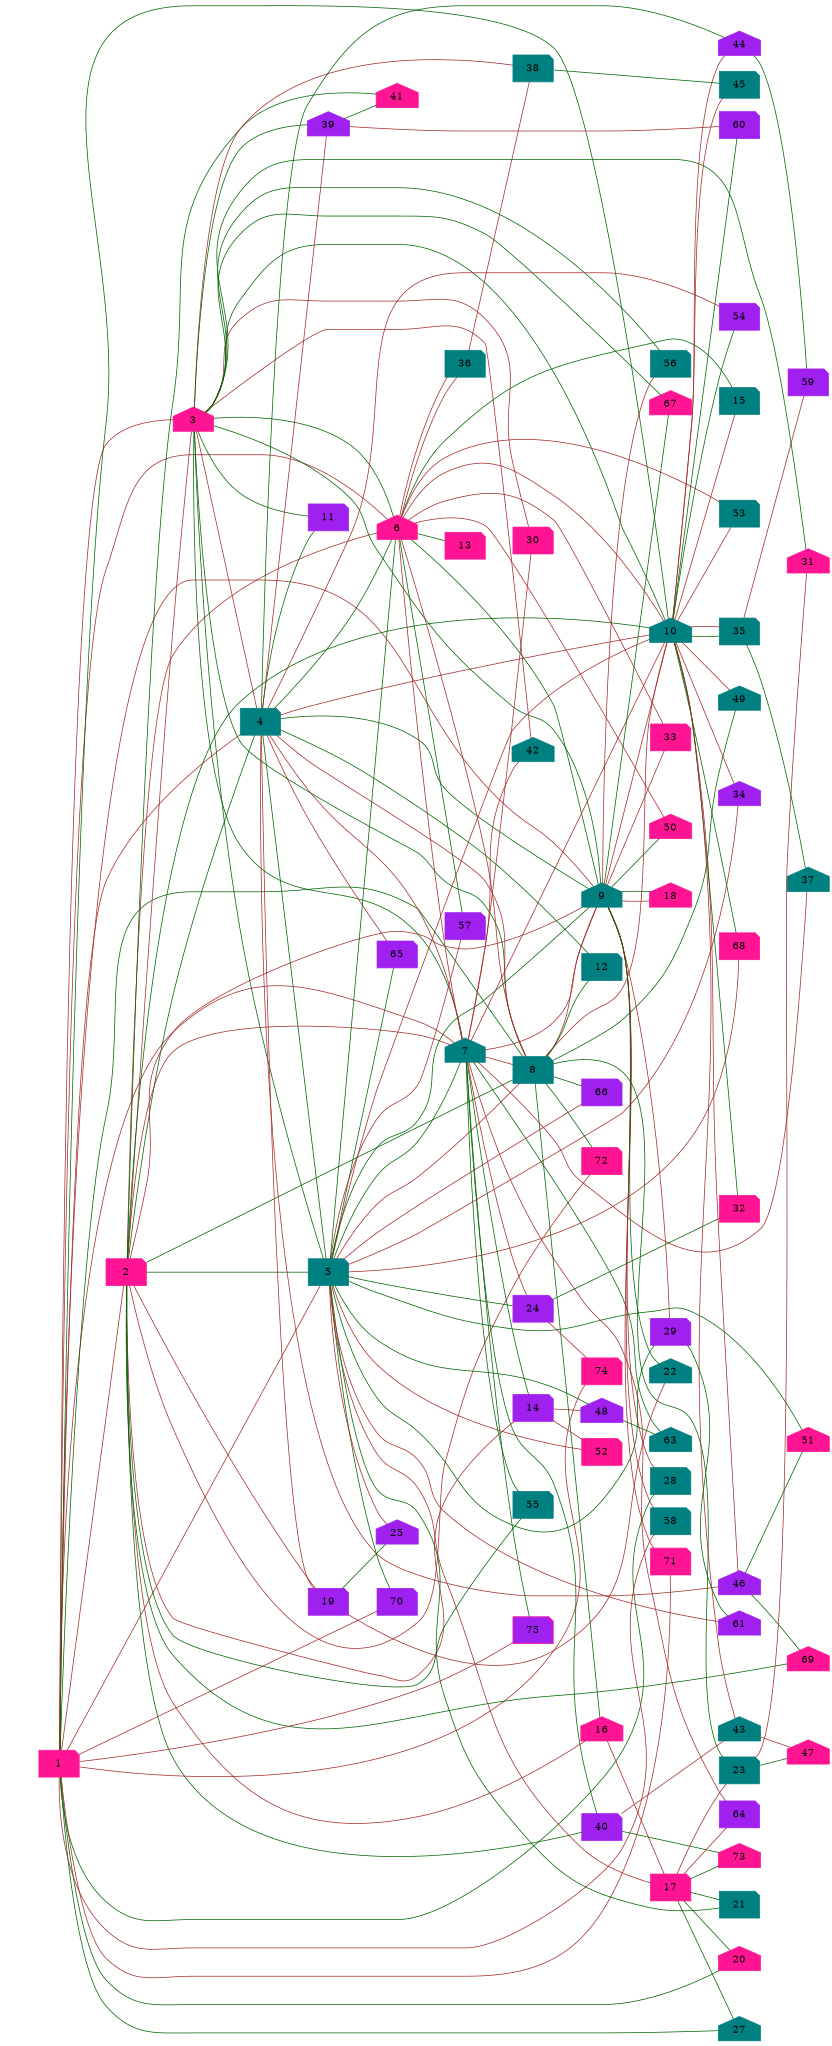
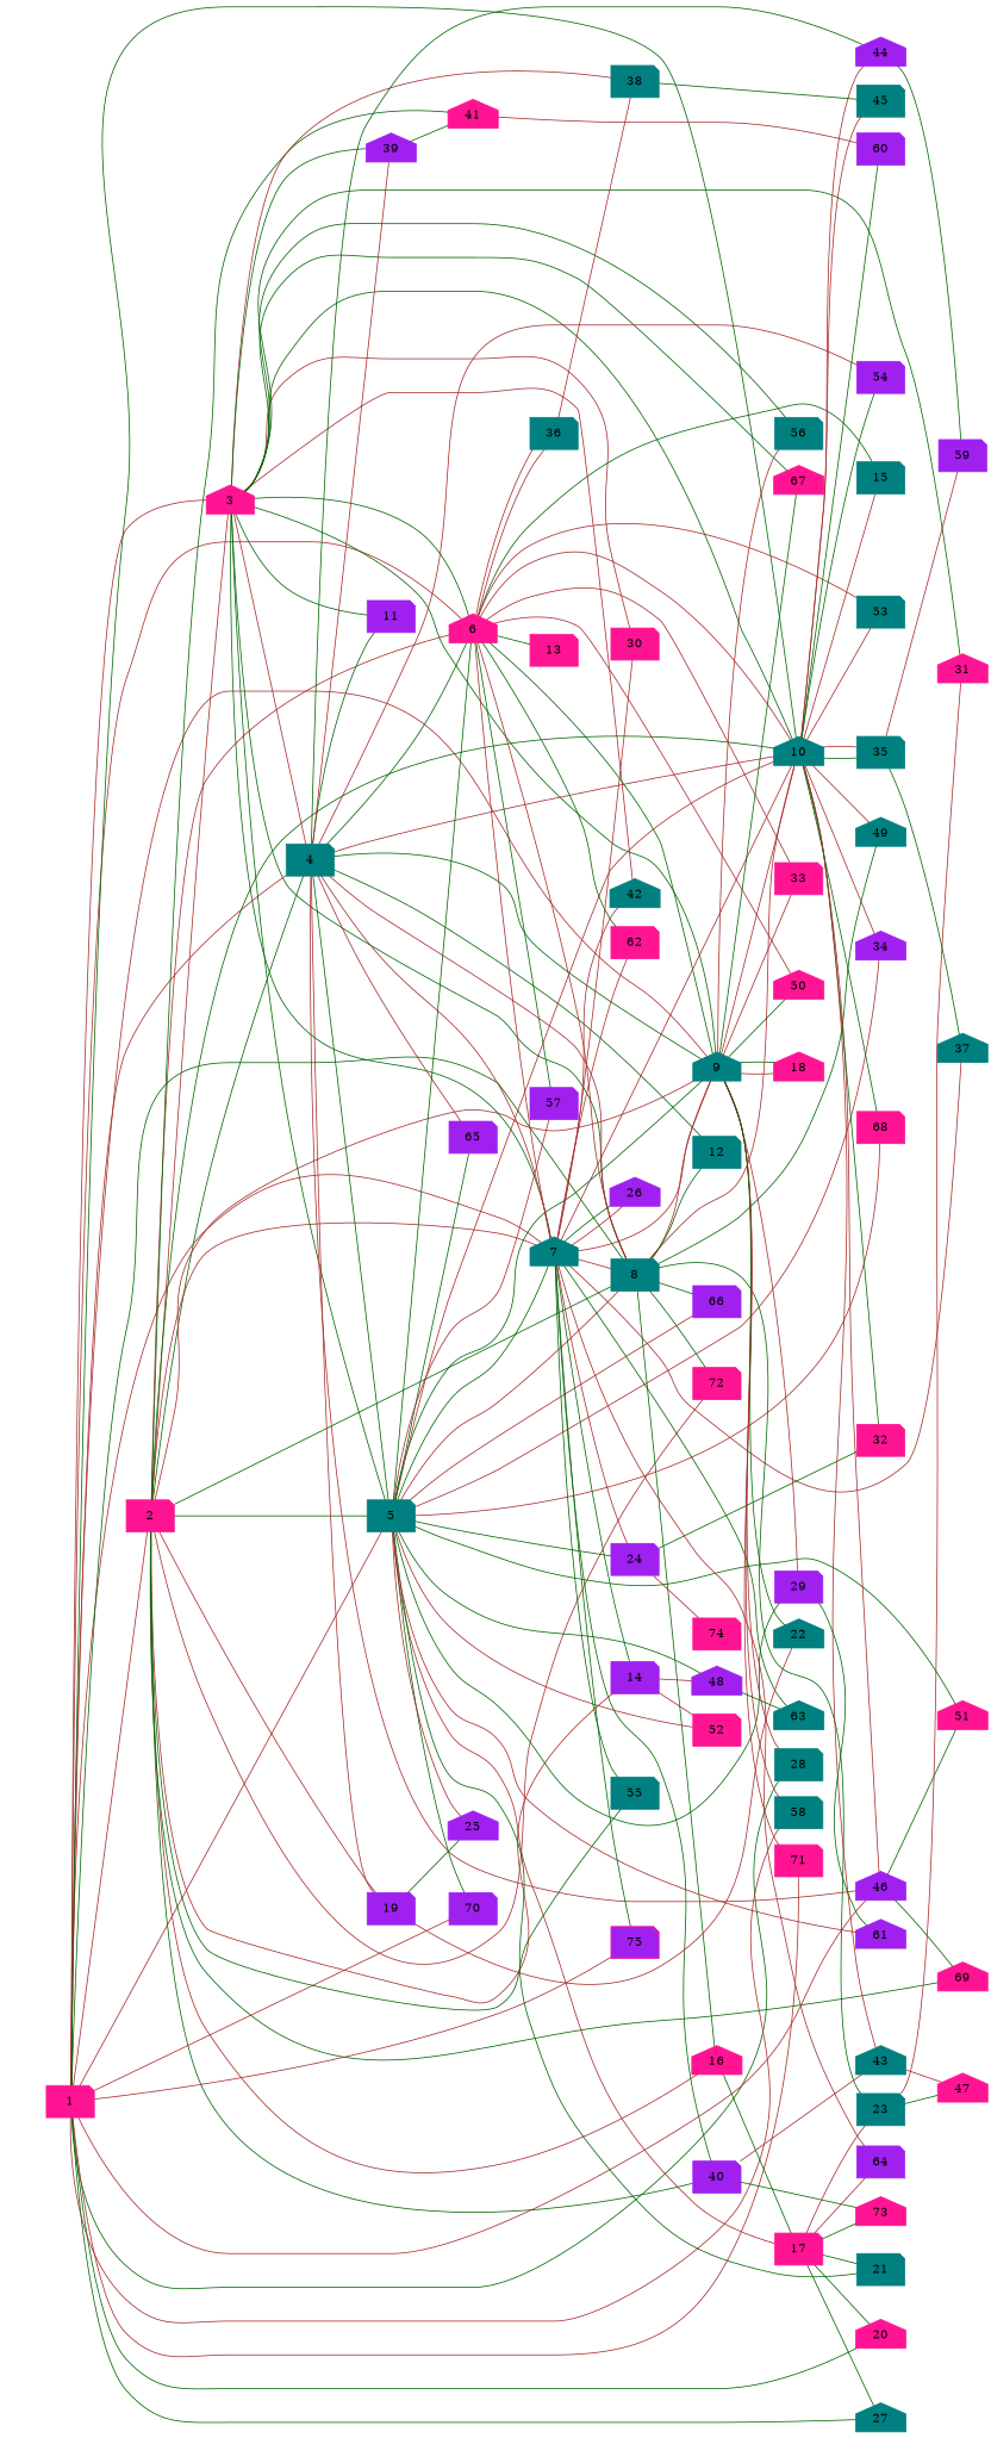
  graph {
    rankdir=LR
    node [color=deeppink shape=note style=filled]
    edge [color=brown]
    1
    2
    3 [shape=house]
    4 [color=teal]
    5 [color=teal]
    6 [shape=house]
    7 [color=teal shape=house]
    8 [color=teal]
    9 [color=teal shape=house]
    10 [color=teal shape=house]
    20 [shape=house]
    27 [color=teal shape=house]
    28 [color=teal]
    58 [color=teal]
    70 [color=purple]
    71
    74
    75 [fillcolor=purple]
    14 [color=purple]
    16 [shape=house]
    19 [color=purple]
    40 [color=purple]
    41 [shape=house]
    55 [color=teal]
    69 [shape=house]
    72
    11 [color=purple]
    30
    31 [shape=house]
    38 [color=teal]
    39 [color=purple shape=house]
    42 [color=teal shape=house]
    56 [color=teal]
    67 [shape=house]
    12 [color=teal]
    44 [color=purple shape=house]
    46 [color=purple shape=house]
    54 [color=purple]
    65 [color=purple]
    17
    21 [color=teal]
    24 [color=purple]
    25 [color=purple shape=house]
    29 [color=purple]
    34 [color=purple shape=house]
    48 [color=purple shape=house]
    51 [shape=house]
    52
    57 [color=purple]
    61 [color=purple shape=house]
    66 [color=purple]
    68
    13
    15 [color=teal]
    33
    36 [color=teal]
    50 [shape=house]
    53 [color=teal]
+   62
+   26 [color=purple shape=house]
    37 [color=teal shape=house]
    63 [color=teal shape=house]
    64 [color=purple]
    23 [color=teal]
    49 [color=teal shape=house]
    18 [shape=house]
    22 [color=teal shape=house]
    32
    35 [color=teal]
    43 [color=teal shape=house]
    45 [color=teal]
    60 [color=purple]
    73 [shape=house]
    59 [color=purple]
    47 [shape=house]
    1 -- 2
    1 -- 3
    1 -- 4
    1 -- 5
    1 -- 6
    1 -- 7
    1 -- 8 [color=darkgreen]
    1 -- 9
    1 -- 10 [color=darkgreen]
    1 -- 20 [color=darkgreen]
    1 -- 27 [color=darkgreen]
    1 -- 28 [color=darkgreen]
    1 -- 58
    1 -- 70
    1 -- 71
-   1 -- 74
+   1 -- 46
    1 -- 75
    2 -- 3
    2 -- 4 [color=darkgreen]
    2 -- 5 [color=darkgreen]
    2 -- 6
    2 -- 7
    2 -- 8 [color=darkgreen]
    2 -- 9
    2 -- 10 [color=darkgreen]
    2 -- 14
    2 -- 16
    2 -- 19
    2 -- 40 [color=darkgreen]
    2 -- 41 [color=darkgreen]
    2 -- 55 [color=darkgreen]
    2 -- 69 [color=darkgreen]
    2 -- 72
    3 -- 4
    3 -- 5 [color=darkgreen]
    3 -- 6 [color=darkgreen]
    3 -- 7 [color=darkgreen]
    3 -- 8 [color=darkgreen]
    3 -- 9 [color=darkgreen]
    3 -- 10 [color=darkgreen]
    3 -- 11 [color=darkgreen]
    3 -- 30
    3 -- 31 [color=darkgreen]
    3 -- 38
    3 -- 39 [color=darkgreen]
    3 -- 42
    3 -- 56 [color=darkgreen]
    3 -- 67 [color=darkgreen]
    4 -- 5 [color=darkgreen]
    4 -- 6 [color=darkgreen]
    4 -- 7
    4 -- 8
    4 -- 9 [color=darkgreen]
    4 -- 10
    4 -- 19
    4 -- 11 [color=darkgreen]
    4 -- 39
    4 -- 12 [color=darkgreen]
    4 -- 44 [color=darkgreen]
    4 -- 46
    4 -- 54
    4 -- 65
    5 -- 6 [color=darkgreen]
    5 -- 7 [color=darkgreen]
    5 -- 8
    5 -- 9 [color=darkgreen]
    5 -- 10
    5 -- 70 [color=darkgreen]
    5 -- 65 [color=darkgreen]
    5 -- 17
    5 -- 21 [color=darkgreen]
    5 -- 24 [color=darkgreen]
    5 -- 25
    5 -- 29 [color=darkgreen]
    5 -- 34
    5 -- 48 [color=darkgreen]
    5 -- 51 [color=darkgreen]
    5 -- 52
    5 -- 57
    5 -- 61
    5 -- 66
    5 -- 68
    6 -- 7
    6 -- 8
    6 -- 9 [color=darkgreen]
    6 -- 10
    6 -- 57 [color=darkgreen]
    6 -- 13 [color=darkgreen]
    6 -- 15 [color=darkgreen]
    6 -- 33
    6 -- 36
    6 -- 36
    6 -- 50
    6 -- 53
+   6 -- 62 [color=darkgreen]
    7 -- 8
    7 -- 9
    7 -- 10
    7 -- 75 [color=darkgreen]
    7 -- 14 [color=darkgreen]
    7 -- 40 [color=darkgreen]
    7 -- 55 [color=darkgreen]
    7 -- 30
    7 -- 42
    7 -- 24
+   7 -- 62
+   7 -- 26
+   7 -- 26 [color=darkgreen]
    7 -- 37
    7 -- 63 [color=darkgreen]
    7 -- 64
    8 -- 9
    8 -- 10
    8 -- 16 [color=darkgreen]
    8 -- 72 [color=darkgreen]
    8 -- 12 [color=darkgreen]
    8 -- 66 [color=darkgreen]
    8 -- 23 [color=darkgreen]
    8 -- 49 [color=darkgreen]
    9 -- 10
    9 -- 28
    9 -- 58
    9 -- 71
    9 -- 56
    9 -- 67 [color=darkgreen]
    9 -- 29
    9 -- 33
    9 -- 50 [color=darkgreen]
    9 -- 18
    9 -- 18 [color=darkgreen]
    9 -- 22 [color=darkgreen]
    10 -- 44
    10 -- 46
    10 -- 54 [color=darkgreen]
    10 -- 34
    10 -- 68 [color=darkgreen]
    10 -- 15
    10 -- 53
    10 -- 49
    10 -- 32 [color=darkgreen]
    10 -- 35 [color=darkgreen]
    10 -- 35
    10 -- 43
    10 -- 45
    10 -- 60 [color=darkgreen]
    14 -- 48
    14 -- 52
-   16 -- 17
+   16 -- 17 [color=darkgreen]
    19 -- 25 [color=darkgreen]
    19 -- 22
    40 -- 43
    40 -- 73 [color=darkgreen]
    38 -- 45 [color=darkgreen]
    39 -- 41 [color=darkgreen]
-   39 -- 60
+   41 -- 60
    44 -- 59 [color=darkgreen]
    46 -- 69 [color=darkgreen]
    46 -- 51 [color=darkgreen]
    17 -- 20 [color=darkgreen]
    17 -- 27 [color=darkgreen]
    17 -- 21 [color=darkgreen]
    17 -- 64
    17 -- 23
    17 -- 73 [color=darkgreen]
    24 -- 74
    24 -- 32 [color=darkgreen]
    29 -- 61 [color=darkgreen]
    48 -- 63 [color=darkgreen]
    36 -- 38
    23 -- 31
    23 -- 47 [color=darkgreen]
    35 -- 37 [color=darkgreen]
    35 -- 59
    43 -- 47
  }
